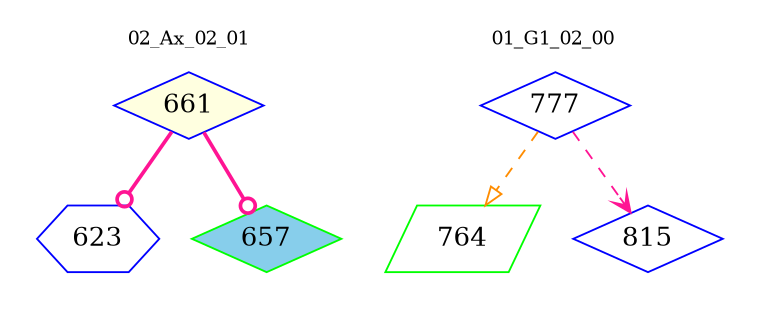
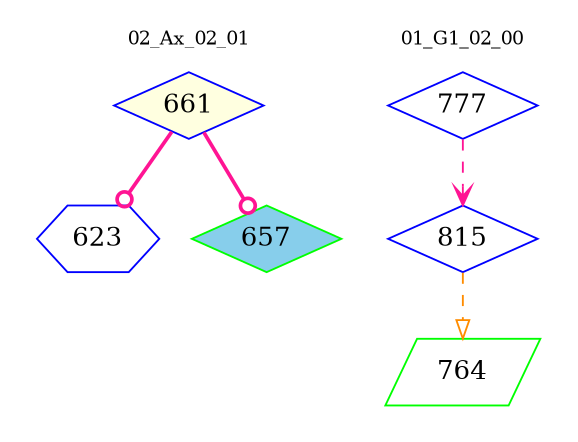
  digraph {
    node [color=blue fillcolor=white shape=diamond style=filled]
    edge [arrowhead=odot color=deeppink style=bold]
    n1 [fillcolor=lightyellow label=661]
    n2 [label=623 shape=hexagon]
    n3 [color=green fillcolor=skyblue label=657]
    n4 [label=777]
    n5 [color=green label=764 shape=parallelogram]
    n6 [label=815]
    subgraph cluster_1 {
      color=white
      fontsize=10
      label="02_Ax_02_01"
      n1
      n2
      n3
    }
    subgraph cluster_2 {
      color=white
      fontsize=10
      label="01_G1_02_00"
      n4
      n5
      n6
    }
    n1 -> n2
    n1 -> n3
-   n4 -> n5 [arrowhead=onormal color=darkorange style=dashed]
+   n6 -> n5 [arrowhead=onormal color=darkorange style=dashed]
    n4 -> n6 [arrowhead=vee style=dashed]
  }
